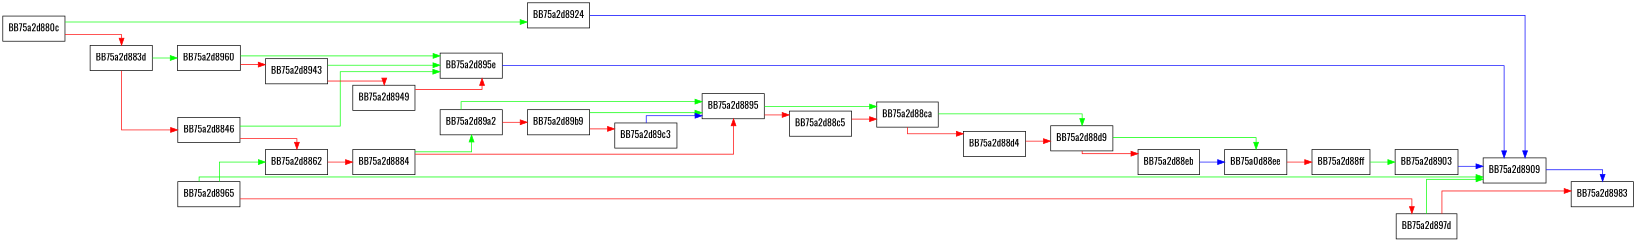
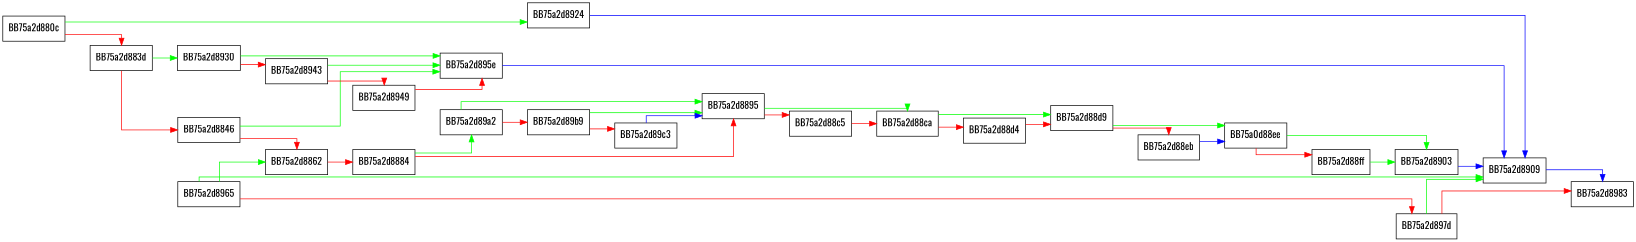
  digraph {
    fontname=Oswald
    rankdir=LR
    splines=ortho
    node [fontname=Oswald shape=box]
    edge [color=red fontname=Oswald]
    BB75a2d880c
    BB75a2d8924
    BB75a2d883d
    BB75a2d8909
-   BB75a2d8930 [label=BB75a2d8960]
+   BB75a2d8930
    BB75a2d8846
    BB75a2d8983
    BB75a2d895e
    BB75a2d8943
    BB75a2d8862
    BB75a2d8949
    BB75a2d8884
    BB75a2d8965
    BB75a2d897d
    BB75a2d89a2
    BB75a2d8895
    BB75a2d89b9
    BB75a2d88ca
    BB75a2d88c5
    BB75a2d89c3
    BB75a2d88d9
    BB75a2d88d4
    n23 [label=BB75a0d88ee]
    BB75a2d88eb
    BB75a2d8903
    BB75a2d88ff
    BB75a2d880c -> BB75a2d8924 [color=green]
    BB75a2d880c -> BB75a2d883d
    BB75a2d8924 -> BB75a2d8909 [color=blue]
    BB75a2d883d -> BB75a2d8930 [color=green]
    BB75a2d883d -> BB75a2d8846
    BB75a2d8909 -> BB75a2d8983 [color=blue]
    BB75a2d8930 -> BB75a2d895e [color=green]
    BB75a2d8930 -> BB75a2d8943
    BB75a2d8846 -> BB75a2d895e [color=green]
    BB75a2d8846 -> BB75a2d8862
    BB75a2d895e -> BB75a2d8909 [color=blue]
    BB75a2d8943 -> BB75a2d895e [color=green]
    BB75a2d8943 -> BB75a2d8949
    BB75a2d8862 -> BB75a2d8884
    BB75a2d8949 -> BB75a2d895e
    BB75a2d8884 -> BB75a2d89a2 [color=green]
    BB75a2d8884 -> BB75a2d8895
    BB75a2d8965 -> BB75a2d8909 [color=green]
    BB75a2d8965 -> BB75a2d8862 [color=green]
    BB75a2d8965 -> BB75a2d897d
    BB75a2d897d -> BB75a2d8909 [color=green]
    BB75a2d897d -> BB75a2d8983
    BB75a2d89a2 -> BB75a2d8895 [color=green]
    BB75a2d89a2 -> BB75a2d89b9
    BB75a2d8895 -> BB75a2d88ca [color=green]
    BB75a2d8895 -> BB75a2d88c5
    BB75a2d89b9 -> BB75a2d8895 [color=green]
    BB75a2d89b9 -> BB75a2d89c3
    BB75a2d88ca -> BB75a2d88d9 [color=green]
    BB75a2d88ca -> BB75a2d88d4
    BB75a2d88c5 -> BB75a2d88ca
    BB75a2d89c3 -> BB75a2d8895 [color=blue]
    BB75a2d88d9 -> n23 [color=green]
    BB75a2d88d9 -> BB75a2d88eb
    BB75a2d88d4 -> BB75a2d88d9
+   n23 -> BB75a2d8903 [color=green]
    n23 -> BB75a2d88ff
    BB75a2d88eb -> n23 [color=blue]
    BB75a2d8903 -> BB75a2d8909 [color=blue]
    BB75a2d88ff -> BB75a2d8903 [color=green]
  }
